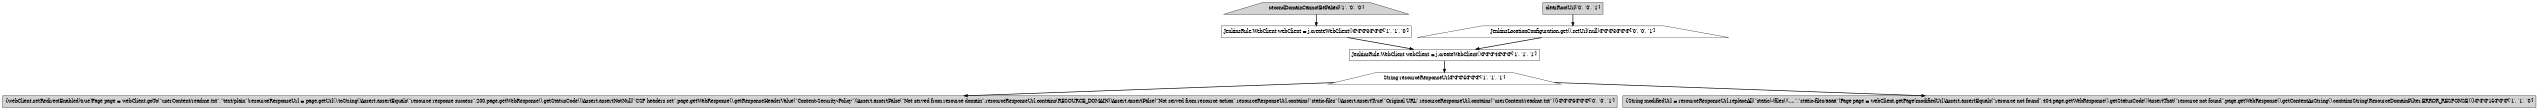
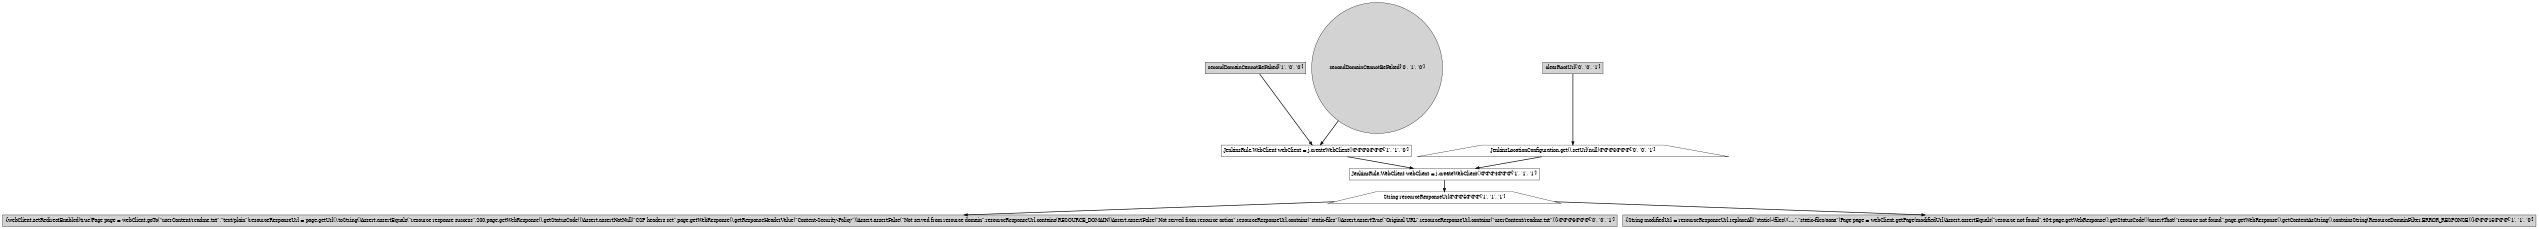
  digraph {
    node [fillcolor=lightgray shape=box style=filled]
    edge [style=bold]
-   n1 [label="secondDomainCannotBeFaked['1', '0', '0']" shape=trapezium]
+   n1 [label="secondDomainCannotBeFaked['1', '0', '0']"]
    n2 [fillcolor=white label="JenkinsRule.WebClient webClient = j.createWebClient()@@@3@@@['1', '1', '0']"]
    n3 [fillcolor=white label="JenkinsRule.WebClient webClient = j.createWebClient()@@@4@@@['1', '1', '1']"]
    n4 [fillcolor=white label="String resourceResponseUrl@@@5@@@['1', '1', '1']" shape=trapezium]
    n5 [label="{webClient.setRedirectEnabled(true)Page page = webClient.goTo(\"userContent/readme.txt\",\"text/plain\")resourceResponseUrl = page.getUrl().toString()Assert.assertEquals(\"resource response success\",200,page.getWebResponse().getStatusCode())Assert.assertNotNull(\"CSP headers set\",page.getWebResponse().getResponseHeaderValue(\"Content-Security-Policy\"))Assert.assertFalse(\"Not served from resource domain\",resourceResponseUrl.contains(RESOURCE_DOMAIN))Assert.assertFalse(\"Not served from resource action\",resourceResponseUrl.contains(\"static-files\"))Assert.assertTrue(\"Original URL\",resourceResponseUrl.contains(\"userContent/readme.txt\"))}@@@6@@@['0', '0', '1']"]
    n6 [label="{String modifiedUrl = resourceResponseUrl.replaceAll(\"static(-(files(/(....\",\"static-files/aaaa\")Page page = webClient.getPage(modifiedUrl)Assert.assertEquals(\"resource not found\",404,page.getWebResponse().getStatusCode())assertThat(\"resource not found\",page.getWebResponse().getContentAsString(),containsString(ResourceDomainFilter.ERROR_RESPONSE))}@@@15@@@['1', '1', '0']"]
    n7 [label="clearRootUrl['0', '0', '1']"]
    n8 [fillcolor=white label="JenkinsLocationConfiguration.get().setUrl(null)@@@3@@@['0', '0', '1']" shape=trapezium]
+   n9 [label="secondDomainCannotBeFaked['0', '1', '0']" shape=circle]
    n1 -> n2
    n2 -> n3
    n3 -> n4
    n4 -> n5
    n4 -> n6
    n7 -> n8
    n8 -> n3
+   n9 -> n2
  }
